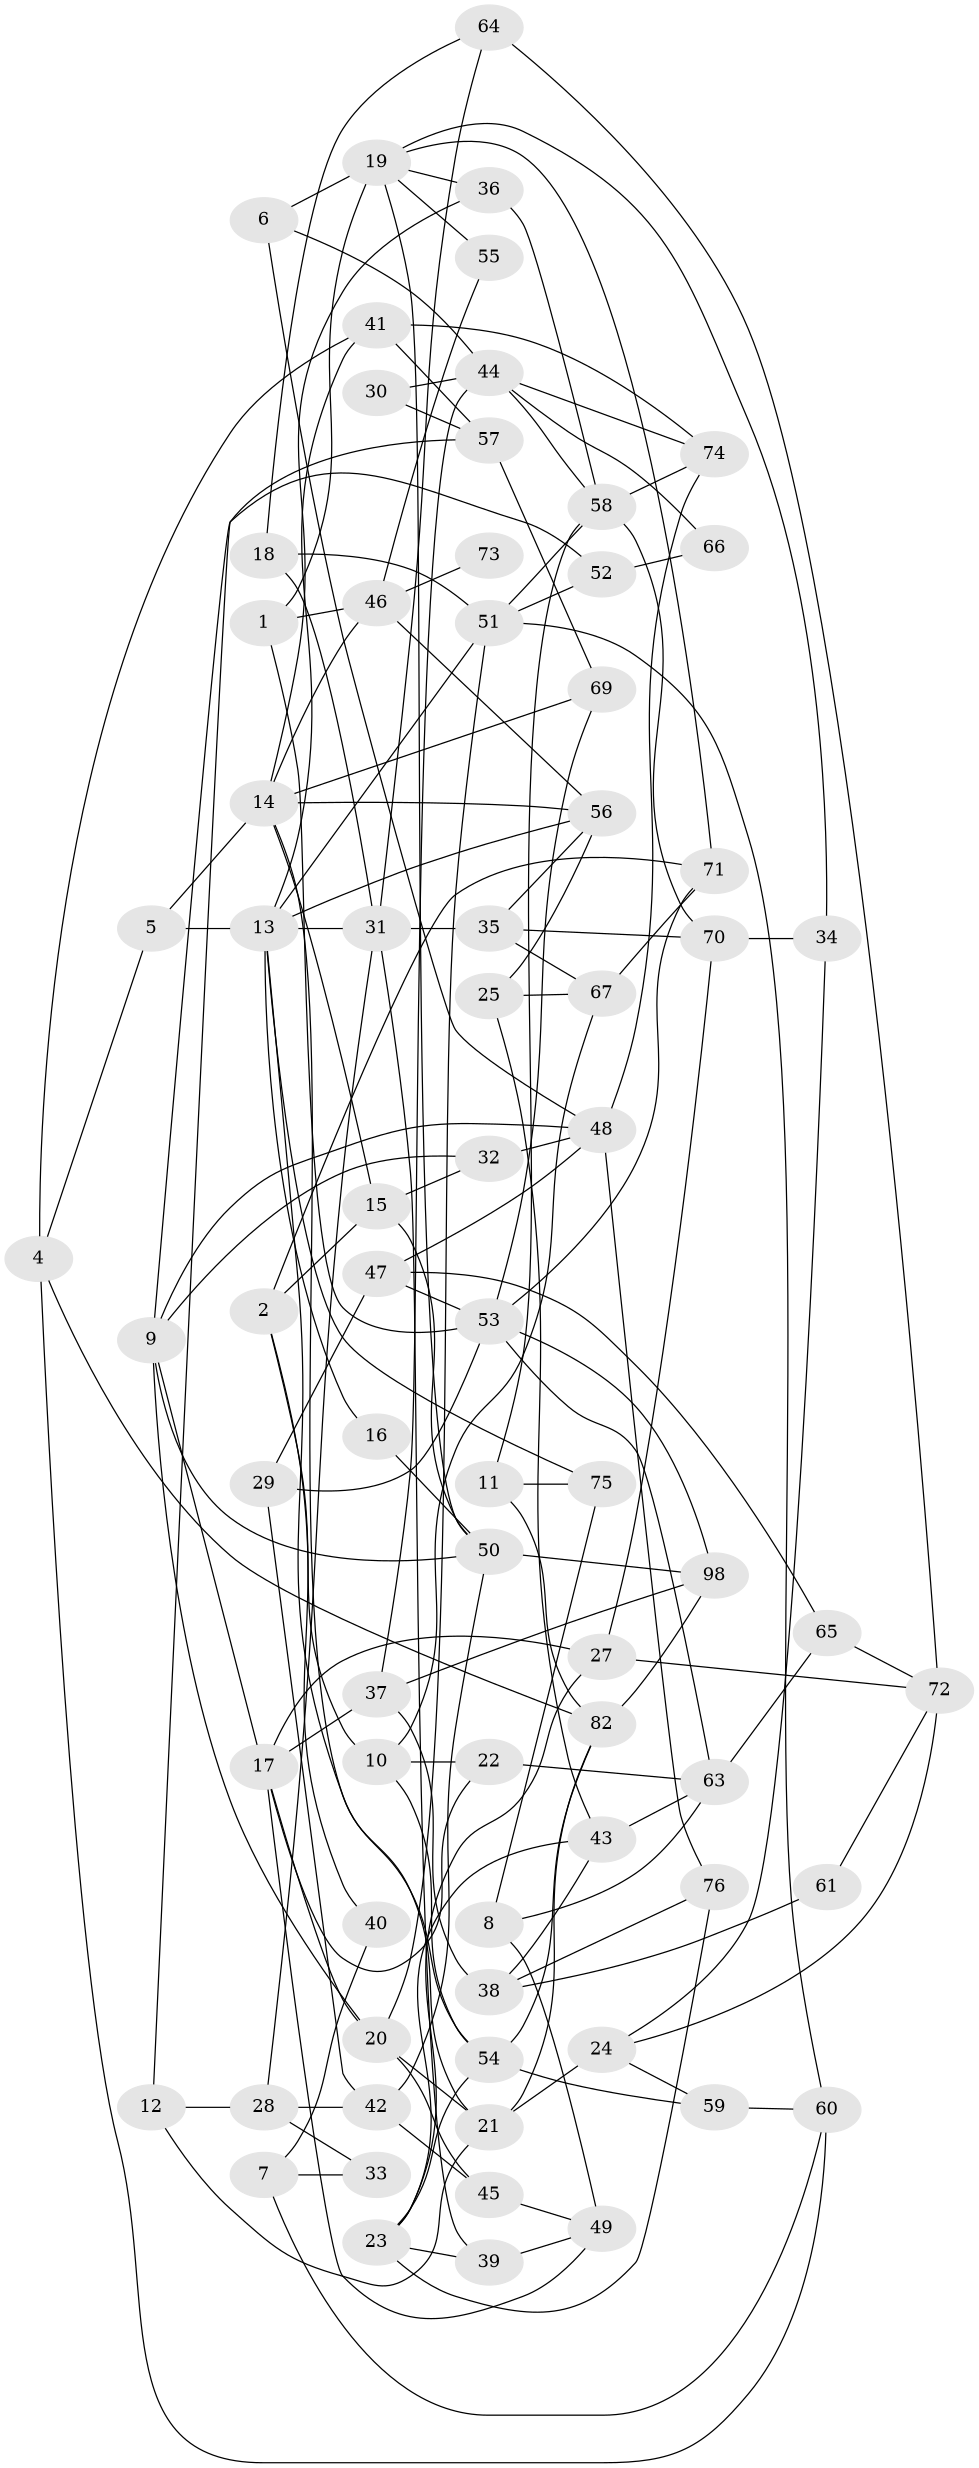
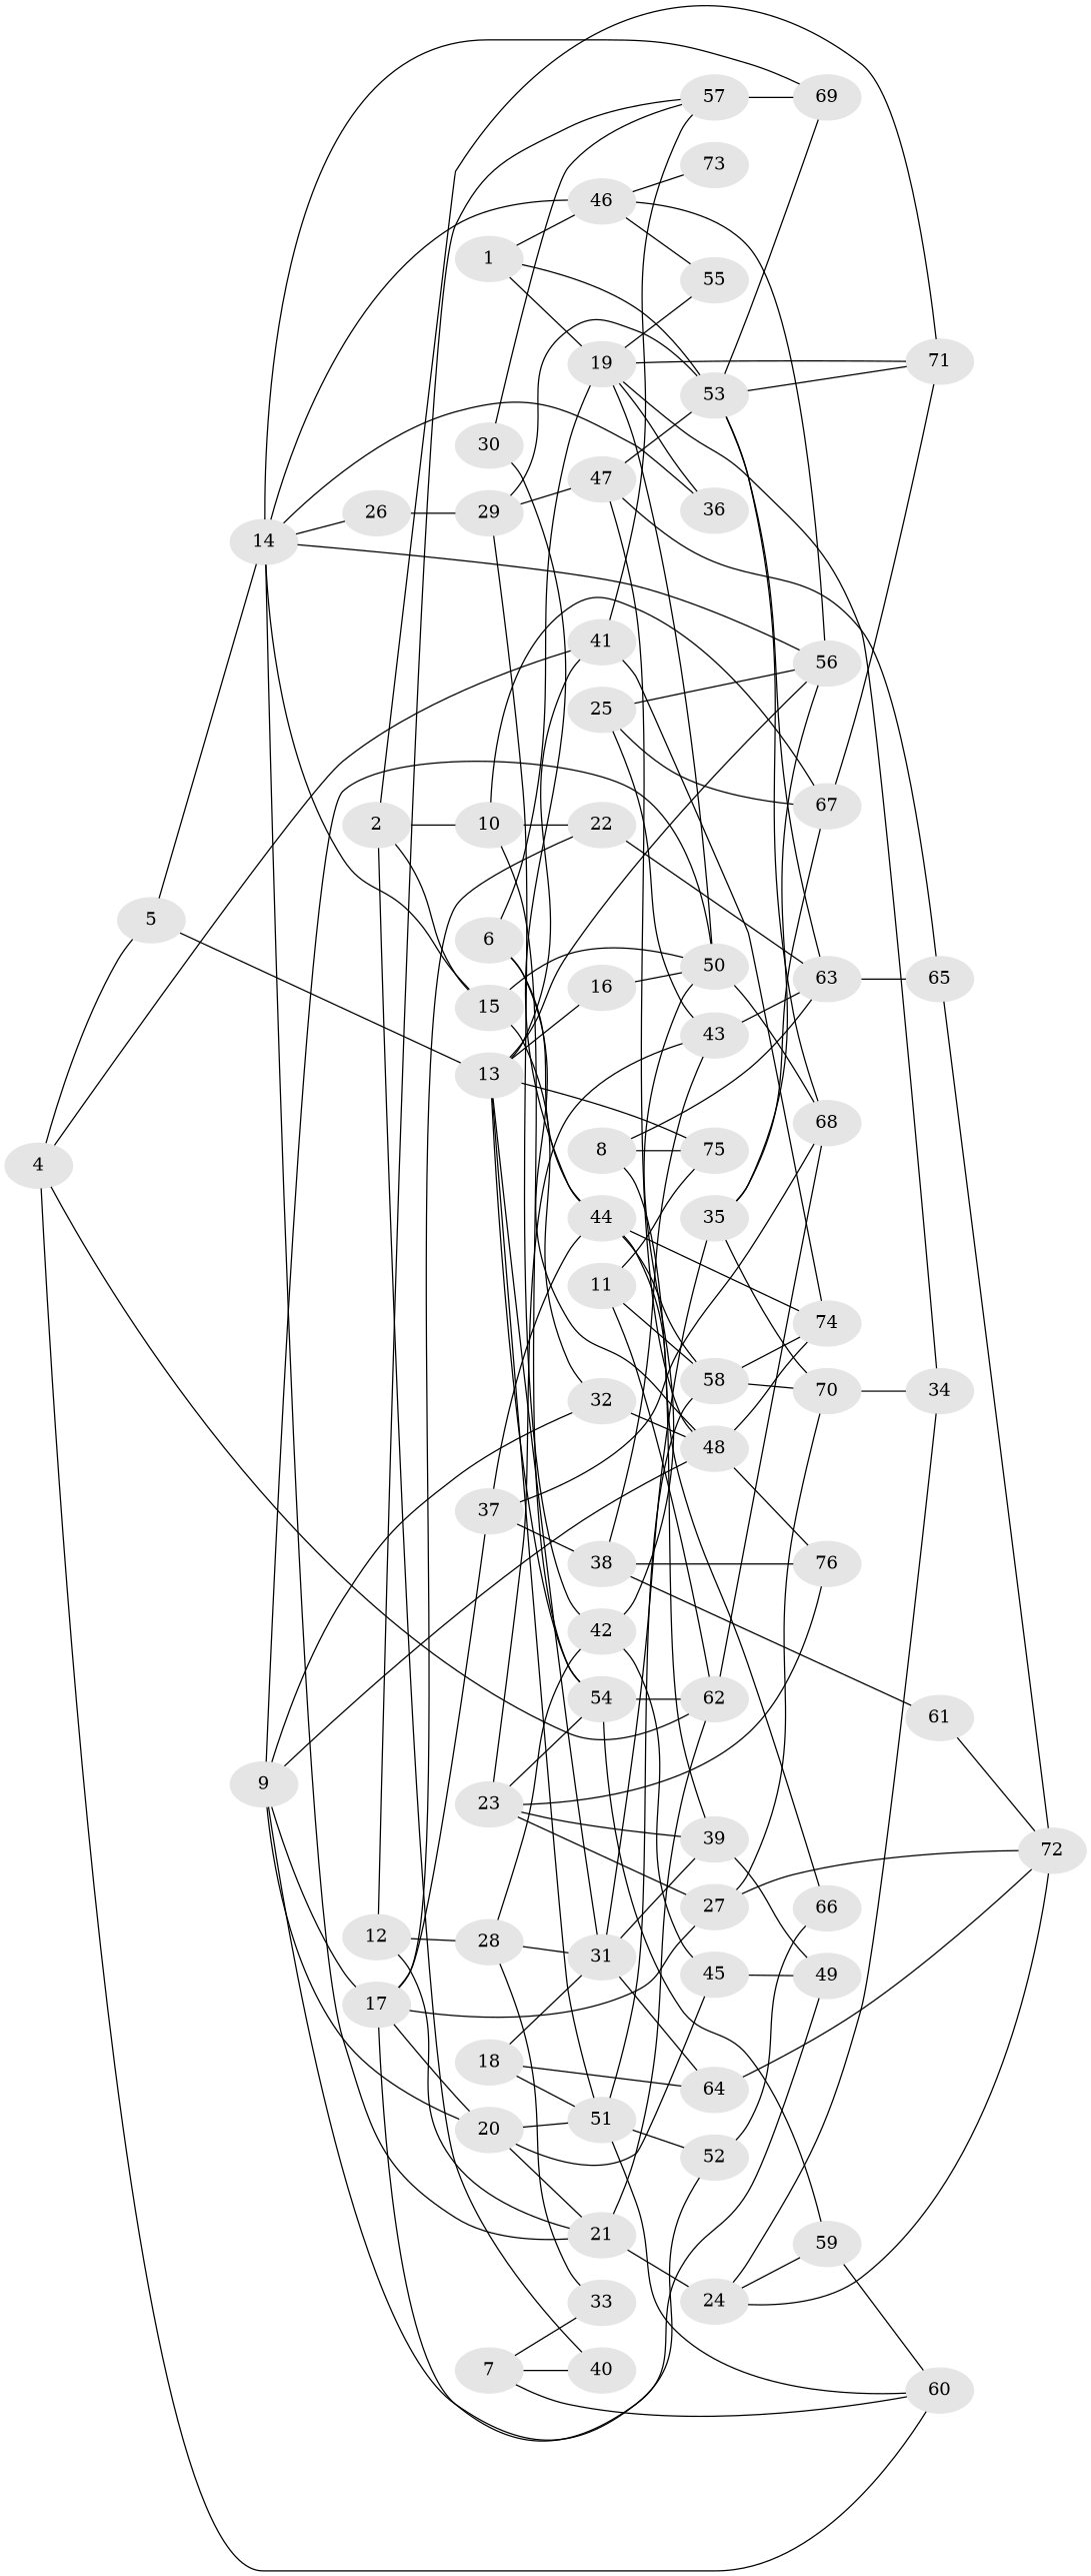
  graph {
    rankdir=LR
    node [color=gray90 style=filled]
    1
    19
    46
    53
    71
    50
    36
    34
    55
    56
    73
    69
    63
-   68 [label=98]
+   68
    2
    10
    15
    40
    22
    54
    67
    32
    12
    21
    28
    57
    4
    5
    41
    60
-   62 [label=82]
+   62
    13
    14
    74
    75
    16
    31
    51
+   26
    6
    44
    48
    58
    66
    76
    7
    33
    8
    49
    9
    17
    20
    52
    27
    37
    45
    59
    11
    70
    24
    42
    64
    39
    35
    29
    72
    38
    18
    65
    23
    43
    25
    47
    30
    61
    1 -- 19
    1 -- 46
    1 -- 53
    19 -- 71
    19 -- 50
    19 -- 36
    19 -- 34
    19 -- 55
    46 -- 55
    46 -- 56
    46 -- 73
    53 -- 71
    53 -- 69
    53 -- 63
    53 -- 68
    50 -- 68
-   36 -- 58
    63 -- 65
    2 -- 71
    2 -- 10
    2 -- 15
    2 -- 40
    10 -- 22
    10 -- 54
    10 -- 67
    15 -- 50
    15 -- 32
    22 -- 63
    54 -- 62
    54 -- 59
    67 -- 71
    32 -- 48
    12 -- 21
    12 -- 28
    12 -- 57
    21 -- 62
    21 -- 24
    28 -- 31
    28 -- 33
    28 -- 42
    57 -- 69
    4 -- 5
    4 -- 41
    4 -- 60
    4 -- 62
    5 -- 13
    5 -- 14
    41 -- 57
    41 -- 74
    62 -- 68
    13 -- 56
    13 -- 54
    13 -- 41
    13 -- 75
    13 -- 16
    13 -- 31
    13 -- 51
    14 -- 46
    14 -- 36
    14 -- 56
    14 -- 69
    14 -- 15
    14 -- 21
+   14 -- 26
    16 -- 50
    31 -- 64
    31 -- 39
    31 -- 35
    51 -- 60
    51 -- 58
    51 -- 52
+   26 -- 29
    6 -- 19
    6 -- 44
    6 -- 48
    44 -- 74
    44 -- 58
    44 -- 66
    48 -- 74
    48 -- 76
    58 -- 74
    58 -- 70
    7 -- 40
    7 -- 60
    7 -- 33
    8 -- 63
    8 -- 75
-   8 -- 49
+   8 -- 39
    9 -- 50
    9 -- 32
    9 -- 48
    9 -- 17
    9 -- 20
    9 -- 52
    17 -- 22
    17 -- 49
    17 -- 20
    17 -- 27
    17 -- 37
    20 -- 21
    20 -- 51
    20 -- 45
    52 -- 66
    27 -- 70
    27 -- 72
    37 -- 68
    37 -- 44
    37 -- 38
    45 -- 49
    59 -- 60
    11 -- 62
    11 -- 75
    11 -- 58
    70 -- 34
    24 -- 34
    24 -- 59
    24 -- 72
    42 -- 50
    42 -- 45
    64 -- 72
    39 -- 49
    35 -- 56
    35 -- 67
    35 -- 70
    29 -- 53
    29 -- 42
    29 -- 47
    38 -- 76
    38 -- 43
    38 -- 61
    18 -- 31
    18 -- 51
    18 -- 64
    65 -- 72
    23 -- 54
    23 -- 76
    23 -- 27
    23 -- 39
    23 -- 43
    43 -- 63
    25 -- 56
    25 -- 67
    25 -- 43
    47 -- 53
    47 -- 48
    47 -- 65
    30 -- 57
    30 -- 44
    61 -- 72
  }
